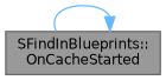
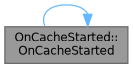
  digraph {
    rankdir=LR
    fontname="DejaVu Sans"
-   n1 [color=gray40 fillcolor=grey60 fontcolor=black fontname="DejaVu Sans" fontsize=10 height=0.2 label="SFindInBlueprints::\lOnCacheStarted" shape=box style=filled width=0.4]
+   n1 [color=gray40 fillcolor=grey60 fontcolor=black fontname="DejaVu Sans" fontsize=10 height=0.2 label="OnCacheStarted::\lOnCacheStarted" shape=box style=filled width=0.4]
    n1 -> n1 [color=steelblue1 fontname="DejaVu Sans" fontsize=10 labelfontname=Helvetica labelfontsize=10 style=solid]
  }
